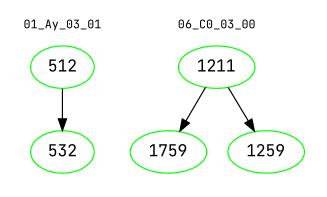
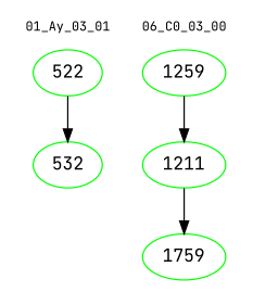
  digraph {
    fontname="JetBrains Mono"
    node [color=green fontname="JetBrains Mono"]
    edge [color=black fontname="JetBrains Mono"]
-   n1 [label=512]
+   n1 [label=522]
    n2 [label=532]
    n3 [label=1211]
    n4 [label=1759]
    n5 [label=1259]
    subgraph cluster_1 {
      color=white
      fontsize=10
      label="01_Ay_03_01"
      n1
      n2
    }
    subgraph cluster_2 {
      color=white
      fontsize=10
      label="06_C0_03_00"
      n3
      n4
      n5
    }
    n1 -> n2
    n3 -> n4
-   n3 -> n5
+   n5 -> n3
  }
